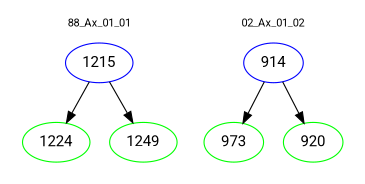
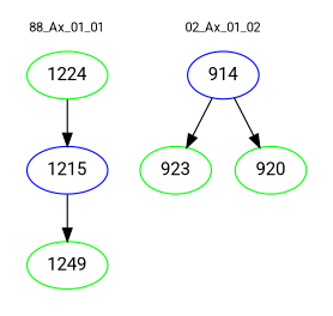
  digraph {
    fontname=Roboto
    node [color=green fontname=Roboto]
    edge [color=black fontname=Roboto]
    n1 [label=1224]
    n2 [color=blue label=1215]
    n3 [label=1249]
-   n4 [label=973]
+   n4 [label=923]
    n5 [color=blue label=914]
    n6 [label=920]
    subgraph cluster_1 {
      color=white
      fontsize=10
      label="88_Ax_01_01"
      n1
      n2
      n3
    }
    subgraph cluster_2 {
      color=white
      fontsize=10
      label="02_Ax_01_02"
      n4
      n5
      n6
    }
-   n2 -> n1
+   n1 -> n2
    n2 -> n3
    n5 -> n4
    n5 -> n6
  }
